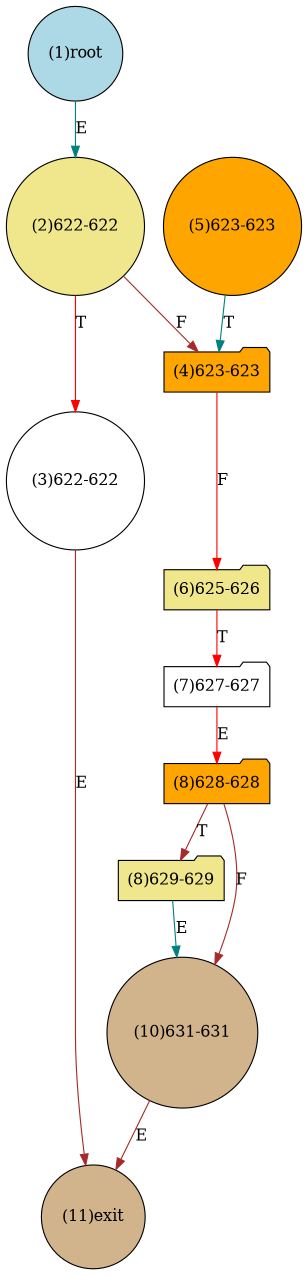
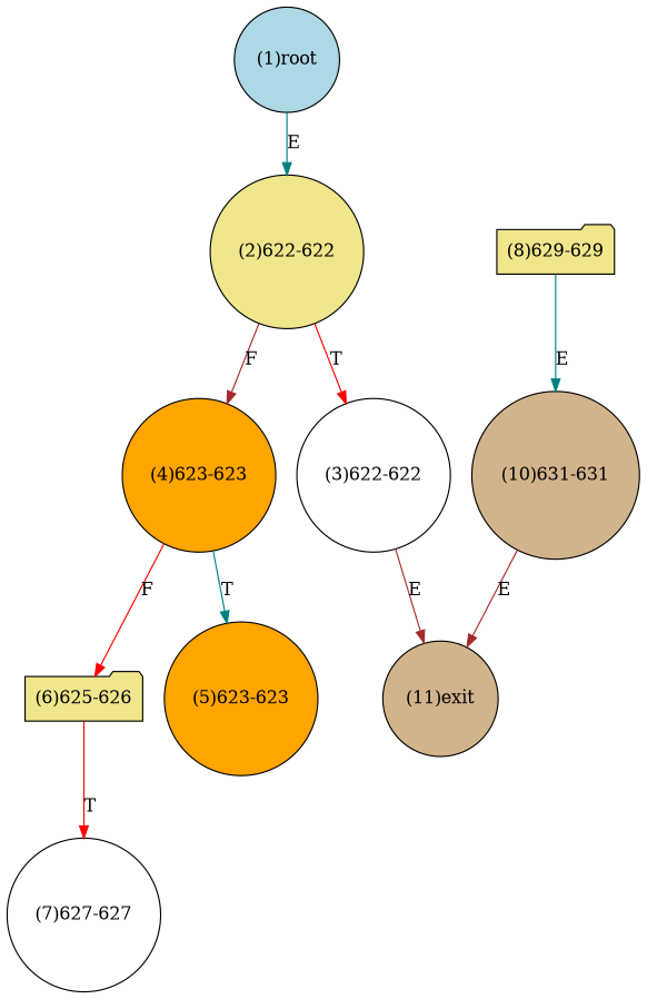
  digraph {
    node [fillcolor=khaki shape=circle style=filled]
    edge [color=brown]
    n1 [fillcolor=lightblue label="(1)root"]
    n2 [label="(2)622-622"]
    n3 [fillcolor=white label="(3)622-622"]
-   n4 [fillcolor=orange label="(4)623-623" shape=folder]
+   n4 [fillcolor=orange label="(4)623-623"]
    n5 [fillcolor=tan label="(11)exit"]
    n6 [fillcolor=orange label="(5)623-623"]
    n7 [label="(6)625-626" shape=folder]
-   n8 [fillcolor=white label="(7)627-627" shape=folder]
-   n9 [fillcolor=orange label="(8)628-628" shape=folder]
+   n8 [fillcolor=white label="(7)627-627"]
    n10 [label="(8)629-629" shape=folder]
    n11 [fillcolor=tan label="(10)631-631"]
    n1 -> n2 [color=teal label=E]
    n2 -> n3 [color=red label=T]
    n2 -> n4 [label=F]
    n3 -> n5 [label=E]
-   n6 -> n4 [color=teal label=T]
+   n4 -> n6 [color=teal label=T]
    n4 -> n7 [color=red label=F]
    n7 -> n8 [color=red label=T]
-   n8 -> n9 [color=red label=E]
-   n9 -> n10 [label=T]
-   n9 -> n11 [label=F]
    n10 -> n11 [color=teal label=E]
    n11 -> n5 [label=E]
  }
